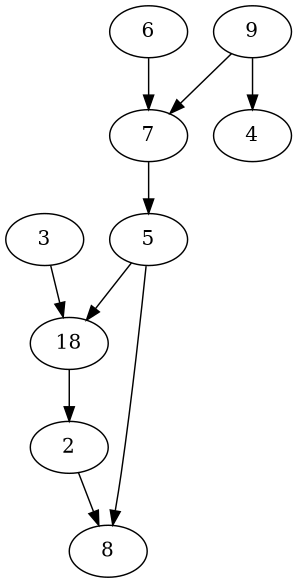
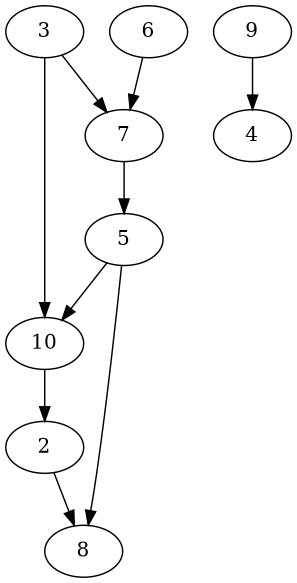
  digraph {
    node [alpha=0.19]
    2 [alpha=0.08 expect_size=30281728]
    8 [alpha=0.09 expect_size=15637504]
-   10 [expect_size=11732992 label=18]
+   10 [expect_size=11732992]
    3 [alpha=0.14 expect_size=31607808]
    7 [alpha=0.06 expect_size=34156544]
    5 [alpha=0.14 expect_size=40382464]
    4 [alpha=0.17 expect_size=21150720]
    9 [alpha=0.20 expect_size=44021760]
    6 [expect_size=20382720]
    2 -> 8
    10 -> 2
    3 -> 10
-   9 -> 7
+   3 -> 7
    7 -> 5
    5 -> 8
    5 -> 10
    9 -> 4
    6 -> 7
  }
